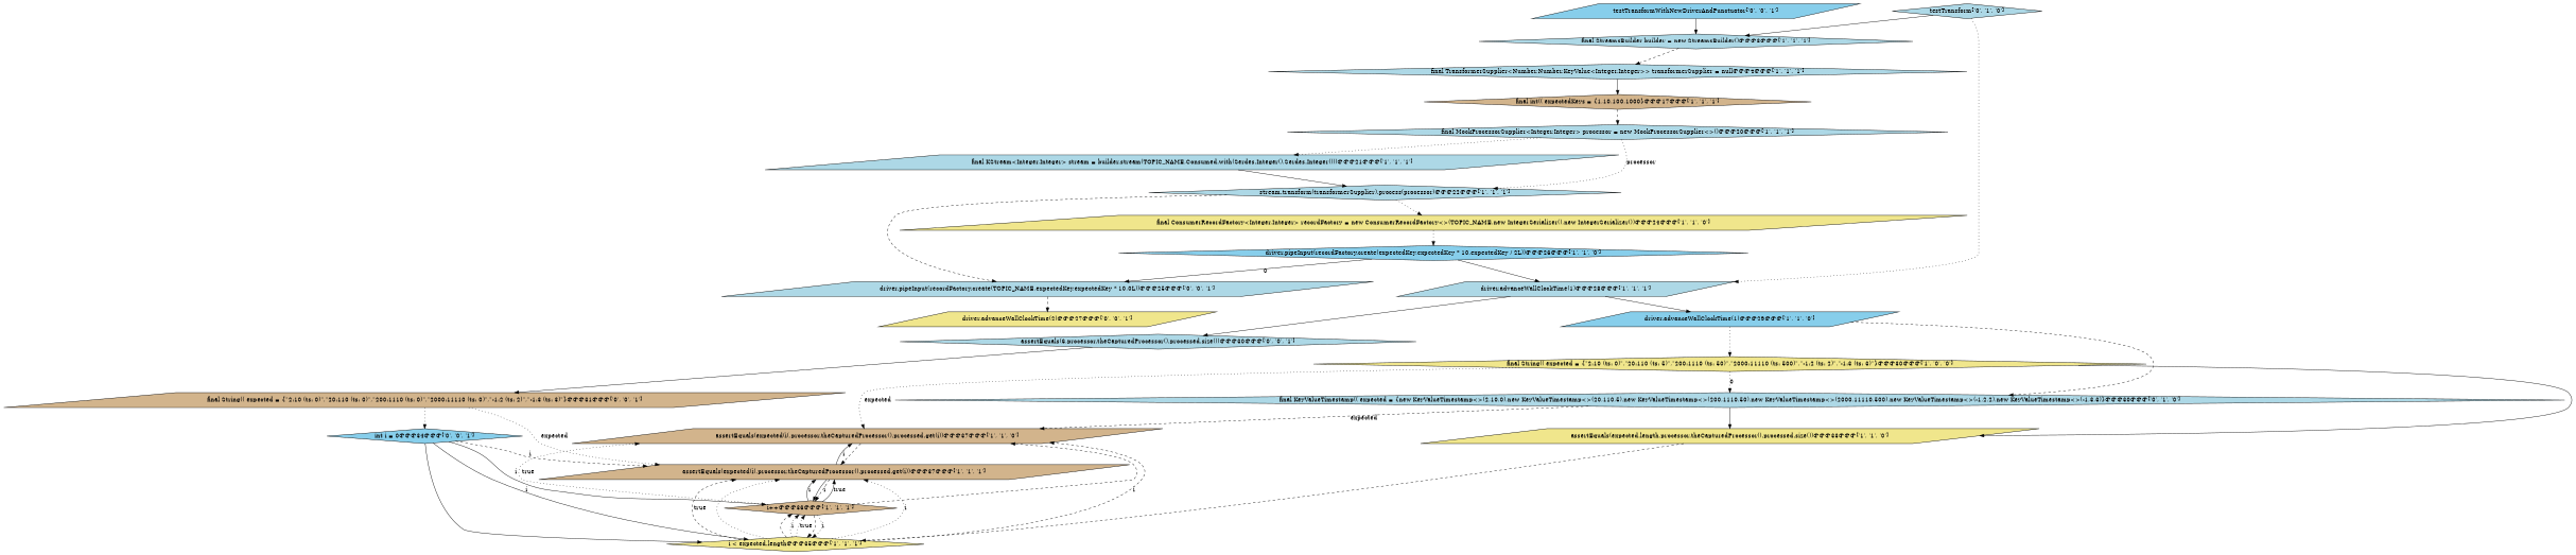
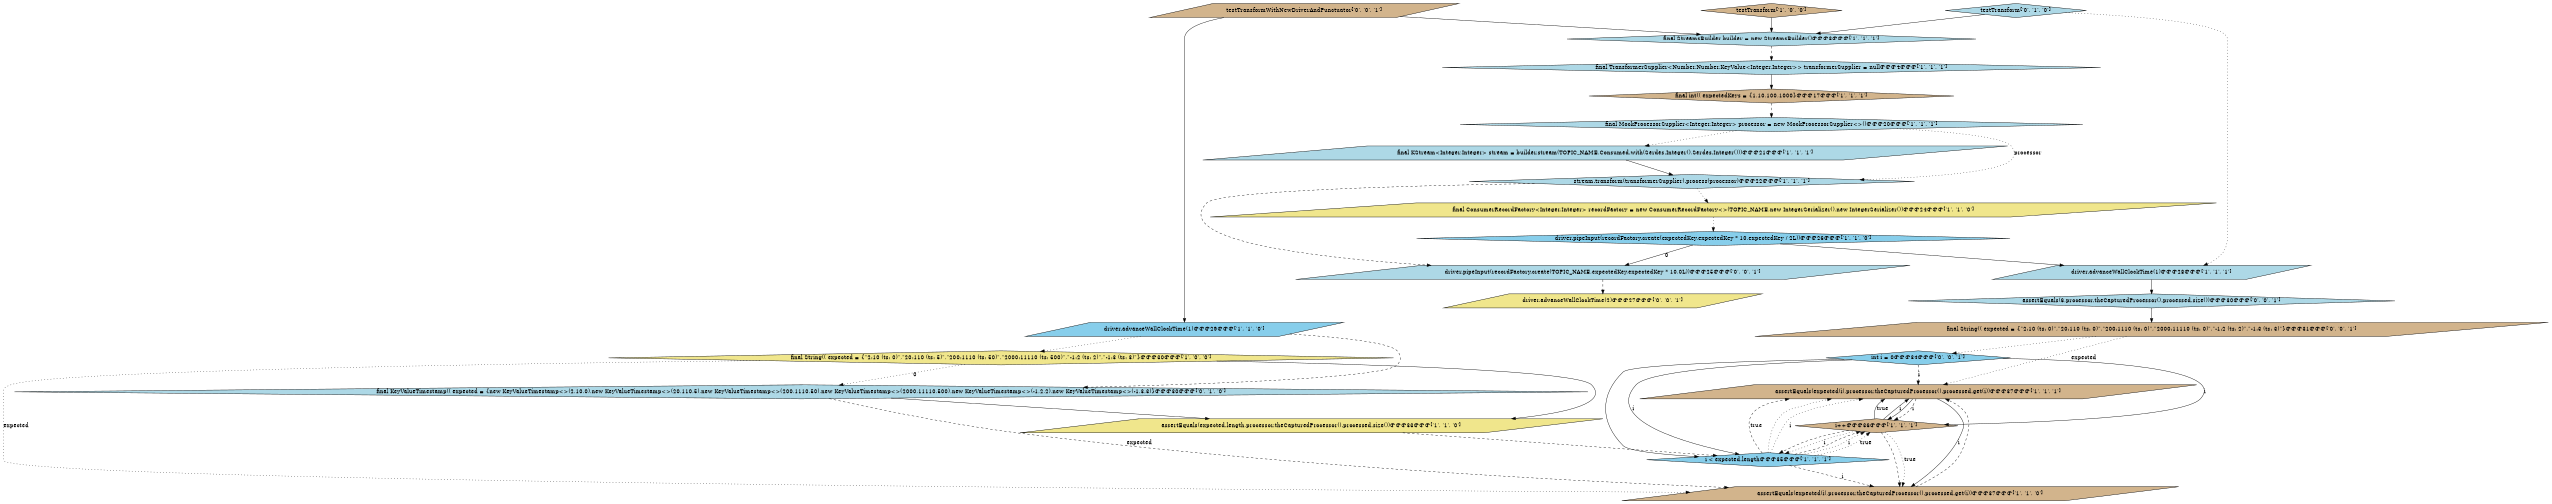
  digraph {
    node [fillcolor=lightblue shape=diamond style=filled]
    edge [style=solid]
    n1 [label="final StreamsBuilder builder = new StreamsBuilder()@@@3@@@['1', '1', '1']"]
    n2 [label="final TransformerSupplier<Number,Number,KeyValue<Integer,Integer>> transformerSupplier = null@@@4@@@['1', '1', '1']"]
    n3 [fillcolor=tan label="final int(( expectedKeys = {1,10,100,1000}@@@17@@@['1', '1', '1']"]
    n4 [label="testTransform['0', '1', '0']"]
    n5 [label="driver.advanceWallClockTime(1)@@@28@@@['1', '1', '1']" shape=parallelogram]
    n6 [label="final KStream<Integer,Integer> stream = builder.stream(TOPIC_NAME,Consumed.with(Serdes.Integer(),Serdes.Integer()))@@@21@@@['1', '1', '1']" shape=parallelogram]
    n7 [label="stream.transform(transformerSupplier).process(processor)@@@22@@@['1', '1', '1']"]
    n8 [label="driver.pipeInput(recordFactory.create(TOPIC_NAME,expectedKey,expectedKey * 10,0L))@@@25@@@['0', '0', '1']" shape=parallelogram]
    n9 [fillcolor=khaki label="final ConsumerRecordFactory<Integer,Integer> recordFactory = new ConsumerRecordFactory<>(TOPIC_NAME,new IntegerSerializer(),new IntegerSerializer())@@@24@@@['1', '1', '0']" shape=parallelogram]
    n10 [fillcolor=tan label="i++@@@36@@@['1', '1', '1']"]
    n11 [fillcolor=tan label="assertEquals(expected(i(,processor.theCapturedProcessor().processed.get(i))@@@37@@@['1', '1', '1']" shape=parallelogram]
    n12 [fillcolor=tan label="assertEquals(expected(i(,processor.theCapturedProcessor().processed.get(i))@@@37@@@['1', '1', '0']" shape=parallelogram]
-   n13 [fillcolor=khaki label="i < expected.length@@@35@@@['1', '1', '1']"]
+   n13 [fillcolor=skyblue label="i < expected.length@@@35@@@['1', '1', '1']"]
    n14 [label="final MockProcessorSupplier<Integer,Integer> processor = new MockProcessorSupplier<>()@@@20@@@['1', '1', '1']"]
    n15 [fillcolor=skyblue label="driver.advanceWallClockTime(1)@@@29@@@['1', '1', '0']" shape=parallelogram]
    n16 [label="final KeyValueTimestamp(( expected = {new KeyValueTimestamp<>(2,10,0),new KeyValueTimestamp<>(20,110,5),new KeyValueTimestamp<>(200,1110,50),new KeyValueTimestamp<>(2000,11110,500),new KeyValueTimestamp<>(-1,2,2),new KeyValueTimestamp<>(-1,3,3)}@@@30@@@['0', '1', '0']"]
    n17 [fillcolor=khaki label="final String(( expected = {\"2:10 (ts: 0)\",\"20:110 (ts: 5)\",\"200:1110 (ts: 50)\",\"2000:11110 (ts: 500)\",\"-1:2 (ts: 2)\",\"-1:3 (ts: 3)\"}@@@30@@@['1', '0', '0']"]
    n18 [fillcolor=khaki label="assertEquals(expected.length,processor.theCapturedProcessor().processed.size())@@@33@@@['1', '1', '0']" shape=parallelogram]
    n19 [label="assertEquals(6,processor.theCapturedProcessor().processed.size())@@@30@@@['0', '0', '1']"]
    n20 [fillcolor=tan label="final String(( expected = {\"2:10 (ts: 0)\",\"20:110 (ts: 0)\",\"200:1110 (ts: 0)\",\"2000:11110 (ts: 0)\",\"-1:2 (ts: 2)\",\"-1:3 (ts: 3)\"}@@@31@@@['0', '0', '1']" shape=parallelogram]
    n21 [fillcolor=skyblue label="int i = 0@@@34@@@['0', '0', '1']"]
    n22 [fillcolor=skyblue label="driver.pipeInput(recordFactory.create(expectedKey,expectedKey * 10,expectedKey / 2L))@@@26@@@['1', '1', '0']"]
    n23 [fillcolor=khaki label="driver.advanceWallClockTime(2)@@@27@@@['0', '0', '1']" shape=parallelogram]
-   n24 [fillcolor=skyblue label="testTransformWithNewDriverAndPunctuator['0', '0', '1']" shape=parallelogram]
+   n24 [fillcolor=tan label="testTransformWithNewDriverAndPunctuator['0', '0', '1']" shape=parallelogram]
+   n25 [fillcolor=tan label="testTransform['1', '0', '0']"]
    n1 -> n2 [style=dashed]
    n2 -> n3
    n3 -> n14 [style=dashed]
    n4 -> n1
    n4 -> n5 [style=dotted]
-   n5 -> n15
+   n24 -> n15
    n5 -> n19
    n6 -> n7
    n7 -> n8 [style=dashed]
    n7 -> n9 [style=dotted]
    n8 -> n23 [style=dashed]
    n9 -> n22 [style=dotted]
    n10 -> n11 [label=true]
    n10 -> n11 [label=i]
    n10 -> n12 [style=dashed]
    n10 -> n12 [label=true style=dotted]
    n10 -> n13 [style=dashed]
    n10 -> n13 [label=i style=dotted]
    n11 -> n10
    n11 -> n10 [label=i style=dashed]
    n11 -> n12 [label=i]
    n12 -> n11 [style=dashed]
    n13 -> n10 [style=dashed]
    n13 -> n10 [label=i style=dotted]
    n13 -> n10 [label=true style=dotted]
    n13 -> n11 [label=i style=dotted]
    n13 -> n11 [label=true style=dashed]
    n13 -> n11 [style=dotted]
    n13 -> n12 [label=i style=dashed]
    n14 -> n6 [style=dotted]
    n14 -> n7 [label=processor style=dotted]
    n15 -> n16 [style=dashed]
    n15 -> n17 [style=dotted]
    n16 -> n12 [label=expected style=dashed]
    n16 -> n18
    n17 -> n12 [label=expected style=dotted]
    n17 -> n16 [label=0 style=dotted]
    n17 -> n18
    n18 -> n13 [style=dashed]
    n19 -> n20
    n20 -> n11 [label=expected style=dotted]
    n20 -> n21 [style=dotted]
    n21 -> n10 [label=i]
    n21 -> n11 [label=i style=dashed]
    n21 -> n13
    n21 -> n13 [label=i]
    n22 -> n5
    n22 -> n8 [label=0]
    n24 -> n1
+   n25 -> n1
  }
